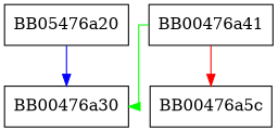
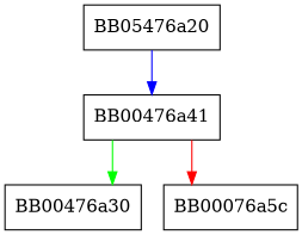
  digraph {
    splines=ortho
    node [shape=box]
    n1 [label=BB05476a20]
    BB00476a41
    BB00476a30
-   BB00476a5c
-   n1 -> BB00476a30 [color=blue]
+   BB00476a5c [label=BB00076a5c]
+   n1 -> BB00476a41 [color=blue]
    BB00476a41 -> BB00476a30 [color=green]
    BB00476a41 -> BB00476a5c [color=red]
  }
